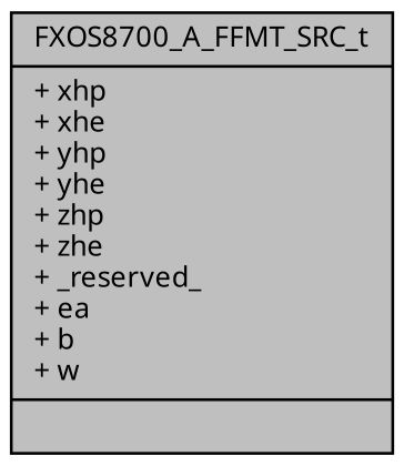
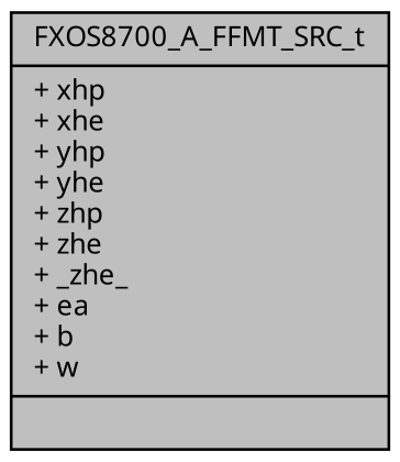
  digraph {
    fontname="Noto Sans"
-   n1 [color=black fillcolor=grey75 fontcolor=black fontname="Noto Sans" fontsize=10 height=0.2 label="{FXOS8700_A_FFMT_SRC_t\n|+ xhp\l+ xhe\l+ yhp\l+ yhe\l+ zhp\l+ zhe\l+ _reserved_\l+ ea\l+ b\l+ w\l|}" shape=record style=filled width=0.4]
+   n1 [color=black fillcolor=grey75 fontcolor=black fontname="Noto Sans" fontsize=10 height=0.2 label="{FXOS8700_A_FFMT_SRC_t\n|+ xhp\l+ xhe\l+ yhp\l+ yhe\l+ zhp\l+ zhe\l+ _zhe_\l+ ea\l+ b\l+ w\l|}" shape=record style=filled width=0.4]
  }
